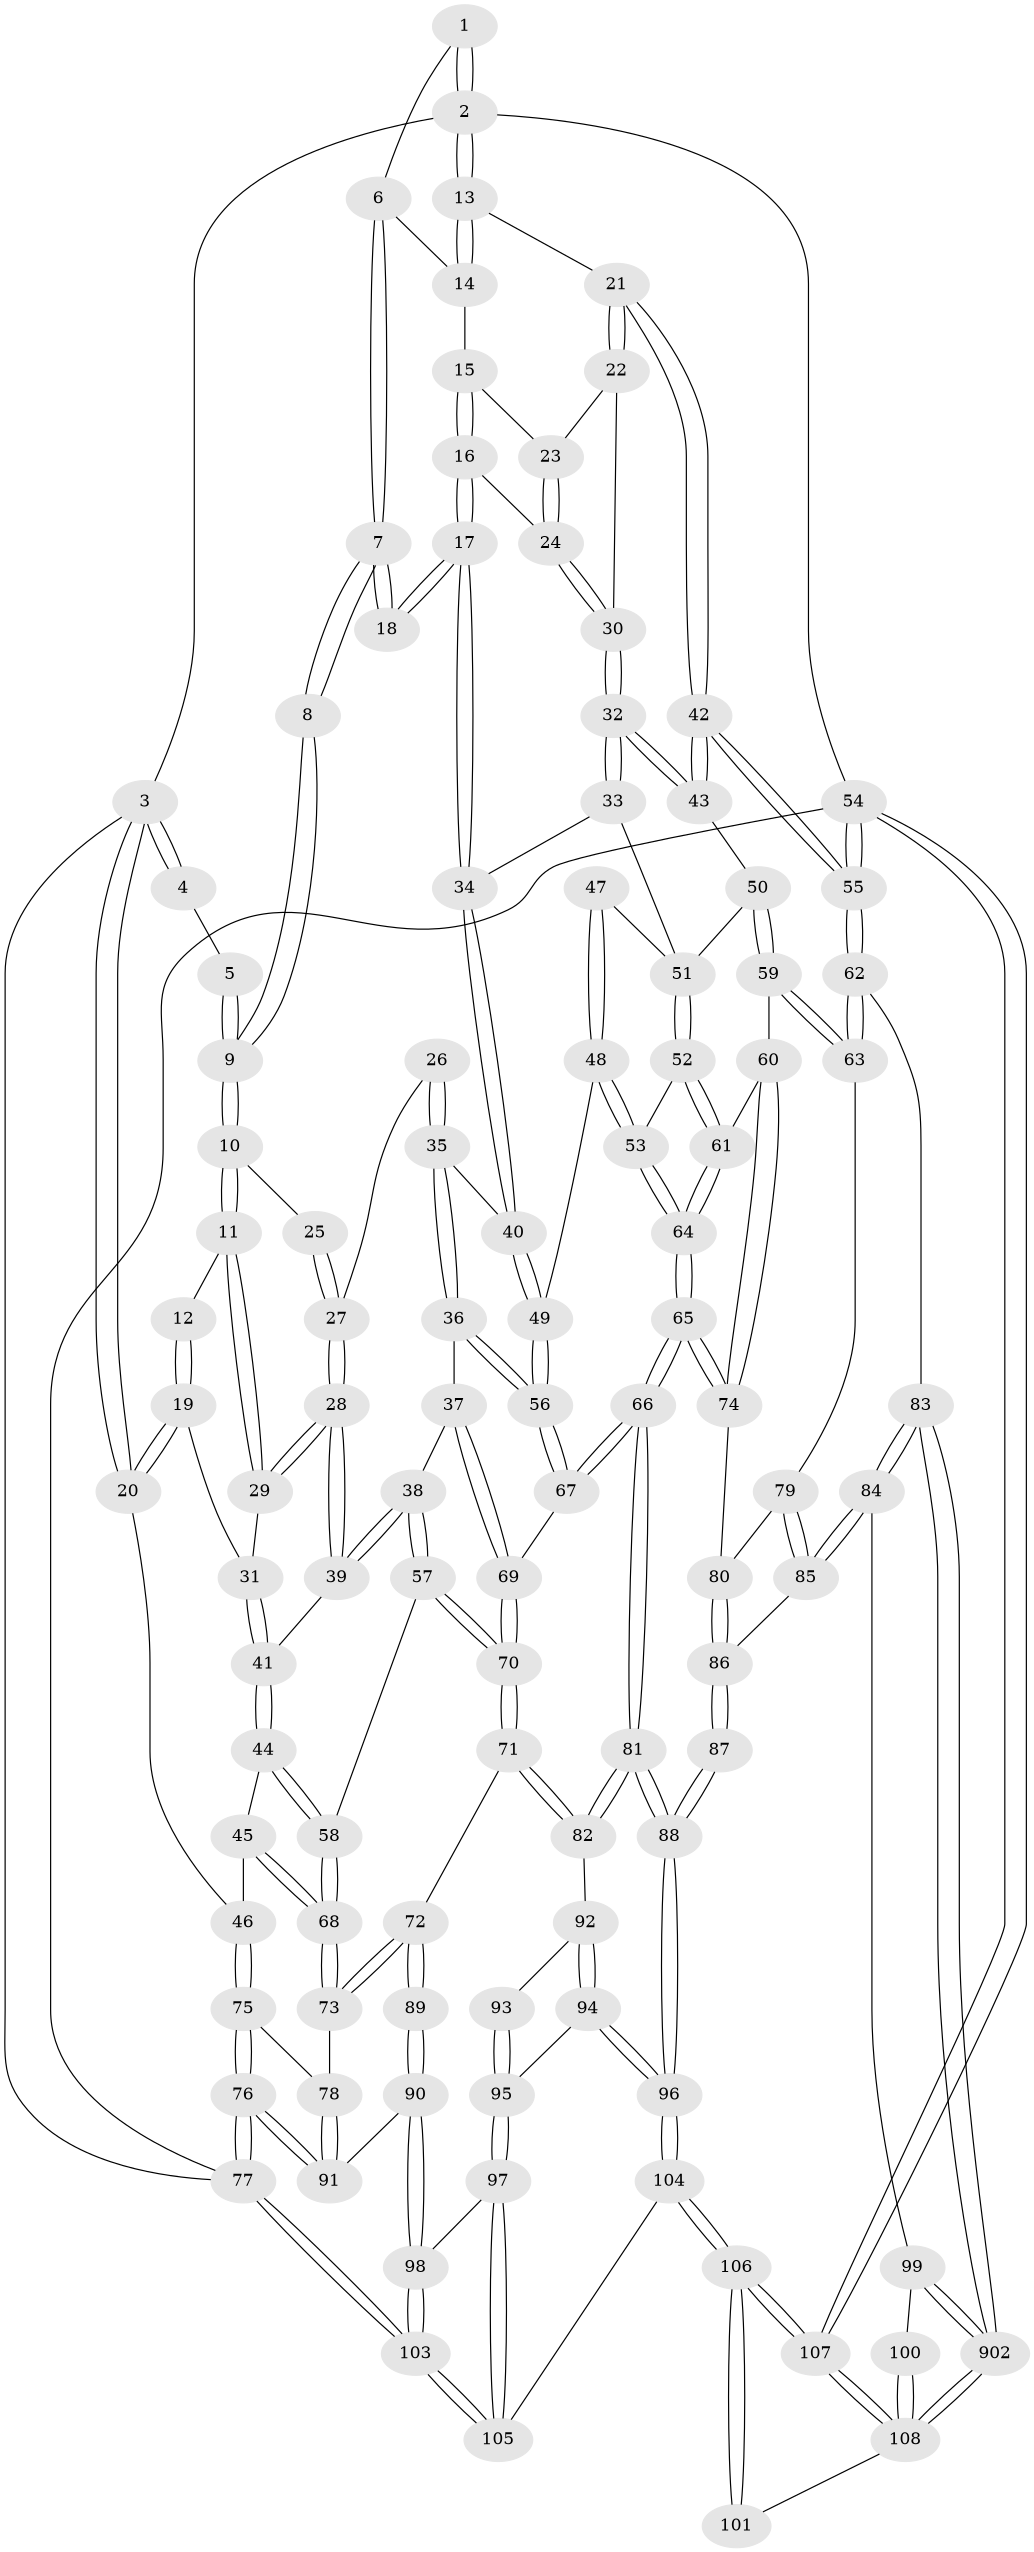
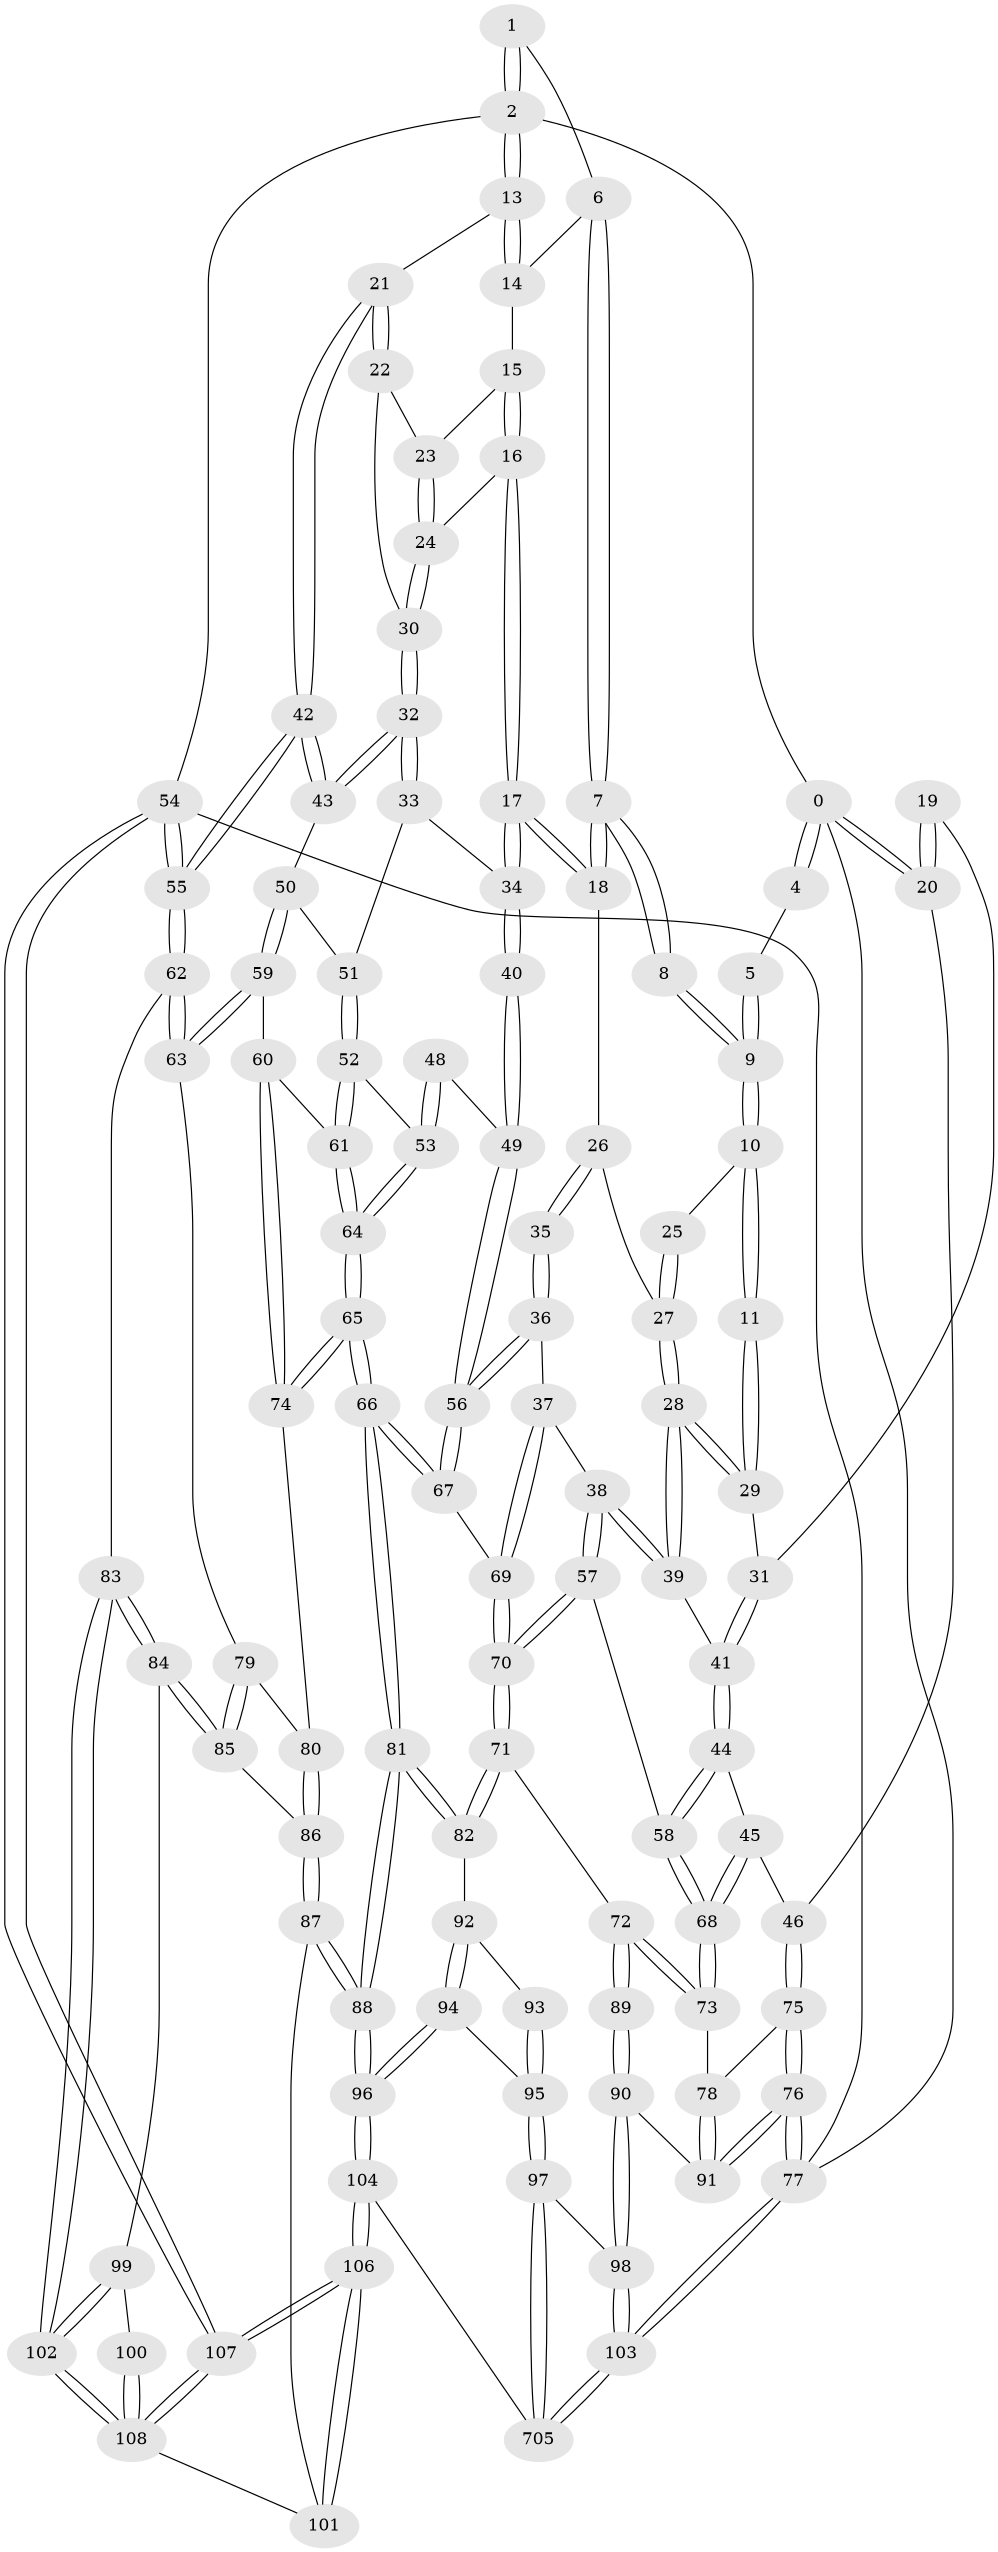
  graph {
    node [color=gray90 style=filled]
    1
    2
    6
-   3
+   3 [label=0]
    13
    54
    7
    14
    4
    20
    77
    21
    55
    107
    5
    46
    103
    9
-   12
    19
    10
    8
    18
    15
    26
    11
    25
    29
    27
    31
    22
    42
    16
    23
    17
    24
    34
    30
    40
    35
    41
    75
    43
    32
    28
    36
    39
    33
    44
    51
    50
-   47
    48
    49
    37
    56
    38
    69
    67
    57
    70
    58
    45
    62
    59
    68
    73
    78
    76
    53
    52
    64
    60
    63
    61
    65
    108
    83
    71
    74
    79
    80
    84
-   102 [label=902]
+   102
    85
    66
    81
    82
    88
    72
    89
    92
    90
    91
    86
-   105
+   105 [label=705]
    87
    96
    93
    94
    99
    100
    101
    106
    104
    98
    95
    97
    1 -- 2
    1 -- 2
    1 -- 6
    2 -- 3
    2 -- 13
    2 -- 13
    2 -- 54
    6 -- 7
    6 -- 7
    6 -- 14
    3 -- 4
    3 -- 4
    3 -- 20
    3 -- 20
    3 -- 77
    13 -- 14
    13 -- 14
    13 -- 21
    54 -- 77
    54 -- 55
    54 -- 55
    54 -- 107
    54 -- 107
    7 -- 8
    7 -- 8
    7 -- 18
    7 -- 18
    14 -- 15
    4 -- 5
    20 -- 46
    77 -- 103
    77 -- 103
    21 -- 22
    21 -- 22
    21 -- 42
    21 -- 42
    55 -- 62
    55 -- 62
    107 -- 108
    107 -- 108
    5 -- 9
    5 -- 9
    46 -- 75
    46 -- 75
    103 -- 105
    103 -- 105
    9 -- 10
    9 -- 10
-   12 -- 19
-   12 -- 19
    19 -- 20
    19 -- 20
    19 -- 31
    10 -- 11
    10 -- 11
    10 -- 25
    8 -- 9
    8 -- 9
+   18 -- 26
    15 -- 16
    15 -- 16
    15 -- 23
    26 -- 27
    26 -- 35
    26 -- 35
-   11 -- 12
    11 -- 29
    11 -- 29
    25 -- 27
    25 -- 27
    29 -- 31
    27 -- 28
    27 -- 28
    31 -- 41
    31 -- 41
    22 -- 23
    22 -- 30
    42 -- 55
    42 -- 55
    42 -- 43
    42 -- 43
    16 -- 17
    16 -- 17
    16 -- 24
    23 -- 24
    23 -- 24
    17 -- 18
    17 -- 18
    17 -- 34
    17 -- 34
    24 -- 30
    24 -- 30
    34 -- 40
    34 -- 40
    30 -- 32
    30 -- 32
    40 -- 49
    40 -- 49
-   35 -- 40
    35 -- 36
    35 -- 36
    41 -- 44
    41 -- 44
    75 -- 78
    75 -- 76
    75 -- 76
    43 -- 50
    32 -- 43
    32 -- 43
    32 -- 33
    32 -- 33
    28 -- 29
    28 -- 29
    28 -- 39
    28 -- 39
    36 -- 37
    36 -- 56
    36 -- 56
    39 -- 41
    33 -- 34
    33 -- 51
    44 -- 58
    44 -- 58
    44 -- 45
    51 -- 52
    51 -- 52
    50 -- 51
    50 -- 59
    50 -- 59
-   47 -- 51
-   47 -- 48
-   47 -- 48
    48 -- 49
    48 -- 53
    48 -- 53
    49 -- 56
    49 -- 56
    37 -- 38
    37 -- 69
    37 -- 69
    56 -- 67
    56 -- 67
    38 -- 39
    38 -- 39
    38 -- 57
    38 -- 57
    69 -- 70
    69 -- 70
    67 -- 69
    57 -- 70
    57 -- 70
    57 -- 58
    70 -- 71
    70 -- 71
    58 -- 68
    58 -- 68
    45 -- 46
    45 -- 68
    45 -- 68
    62 -- 63
    62 -- 63
    62 -- 83
    59 -- 60
    59 -- 63
    59 -- 63
    68 -- 73
    68 -- 73
    73 -- 78
    78 -- 91
    78 -- 91
    76 -- 77
    76 -- 77
    76 -- 91
    76 -- 91
    53 -- 64
    53 -- 64
    52 -- 53
    52 -- 61
    52 -- 61
    64 -- 65
    64 -- 65
    60 -- 61
    60 -- 74
    60 -- 74
    63 -- 79
    61 -- 64
    61 -- 64
    65 -- 74
    65 -- 74
    65 -- 66
    65 -- 66
    108 -- 101
    83 -- 84
    83 -- 84
    83 -- 102
    83 -- 102
    71 -- 82
    71 -- 82
    71 -- 72
    74 -- 80
    79 -- 80
    79 -- 85
    79 -- 85
    80 -- 86
    80 -- 86
    84 -- 85
    84 -- 85
    84 -- 99
    102 -- 108
    102 -- 108
    85 -- 86
    66 -- 67
    66 -- 67
    66 -- 81
    66 -- 81
    81 -- 82
    81 -- 82
    81 -- 88
    81 -- 88
    82 -- 92
    88 -- 96
    88 -- 96
    72 -- 73
    72 -- 73
    72 -- 89
    72 -- 89
    89 -- 90
    89 -- 90
    92 -- 93
    92 -- 94
    92 -- 94
    90 -- 91
    90 -- 98
    90 -- 98
    86 -- 87
    86 -- 87
    87 -- 88
    87 -- 88
+   87 -- 101
    96 -- 104
    96 -- 104
    93 -- 95
    93 -- 95
    94 -- 96
    94 -- 96
    94 -- 95
    99 -- 102
    99 -- 102
    99 -- 100
    100 -- 108
    100 -- 108
    101 -- 106
    101 -- 106
    106 -- 107
    106 -- 107
    104 -- 105
    104 -- 106
    104 -- 106
    98 -- 103
    98 -- 103
    95 -- 97
    95 -- 97
    97 -- 105
    97 -- 105
    97 -- 98
  }
